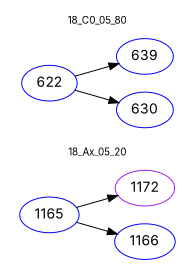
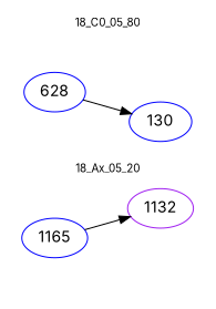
  digraph {
    fontname=Inter
    rankdir=LR
    node [color=blue fontname=Inter]
    edge [color=black fontname=Inter]
    n1 [label=1165]
-   n2 [label=1166]
-   n3 [color=purple label=1172]
-   n4 [label=622]
-   n5 [label=630]
-   n6 [label=639]
+   n3 [color=purple label=1132]
+   n4 [label=628]
+   n5 [label=130]
    subgraph cluster_1 {
      color=white
      fontsize=10
      label="18_Ax_05_20"
      n1
-     n2
      n3
    }
    subgraph cluster_2 {
      color=white
      fontsize=10
      label="18_C0_05_80"
      n4
      n5
-     n6
    }
-   n1 -> n2
    n1 -> n3
    n4 -> n5
-   n4 -> n6
  }
